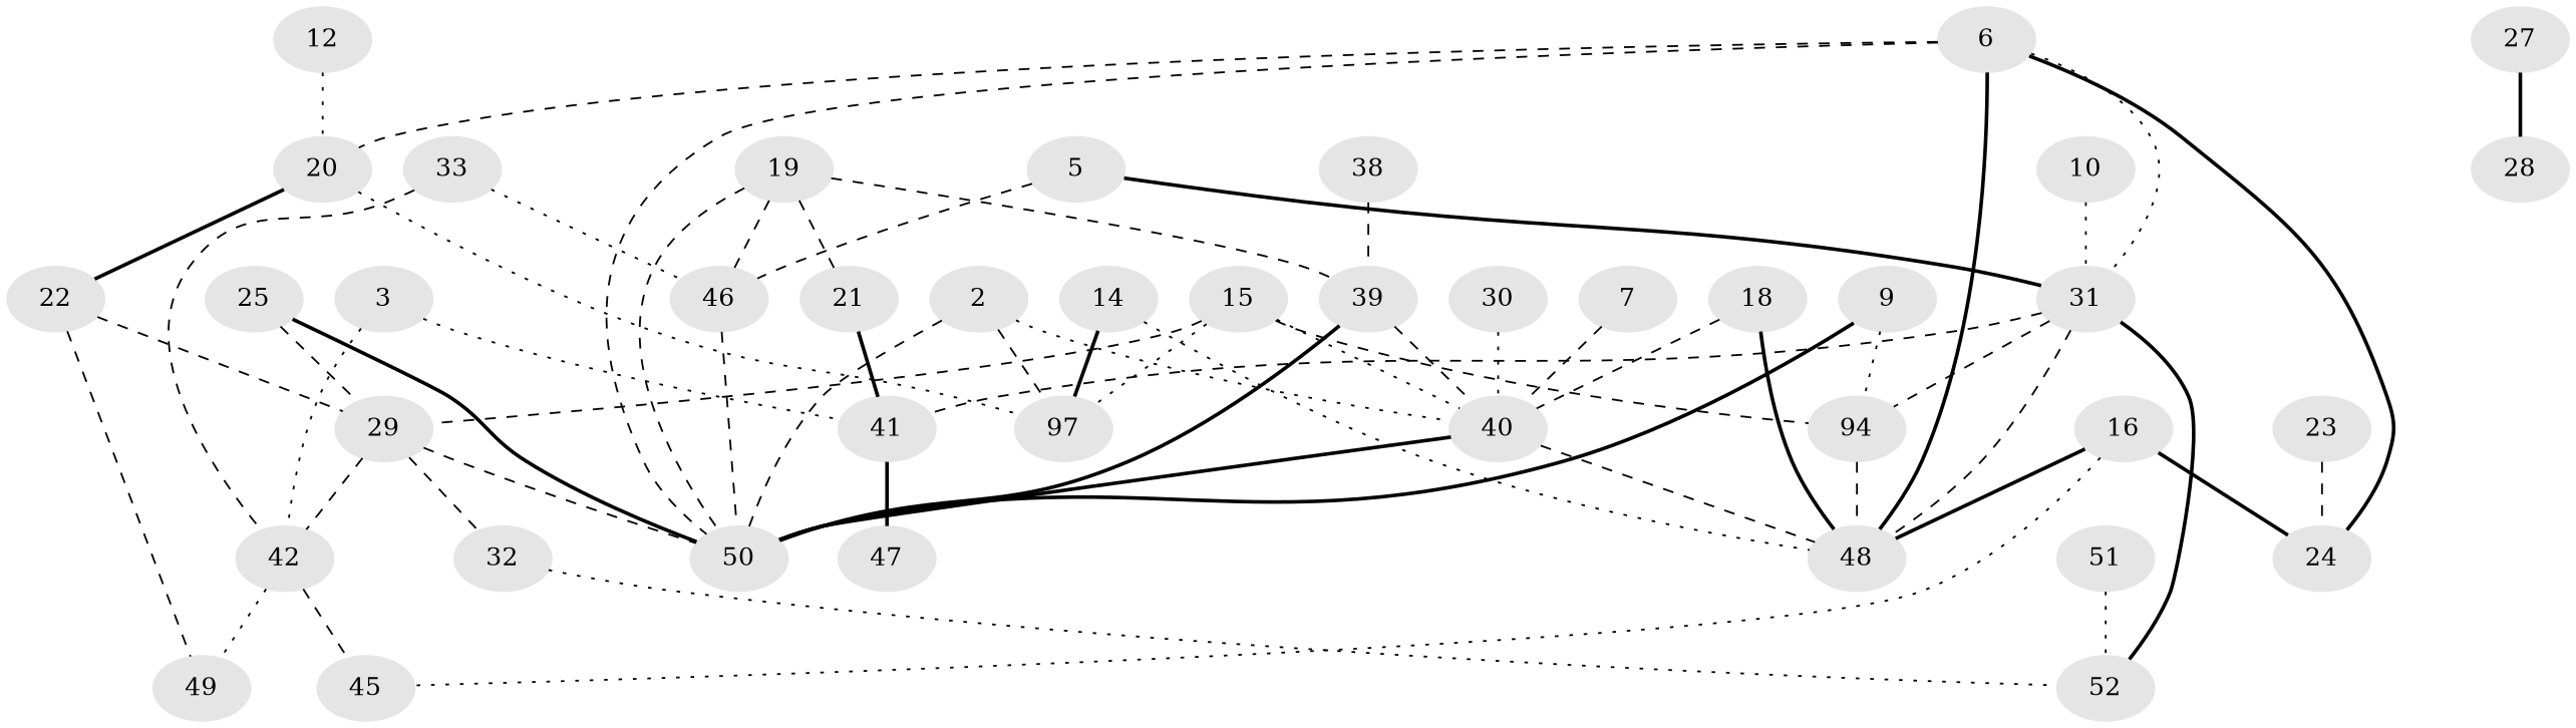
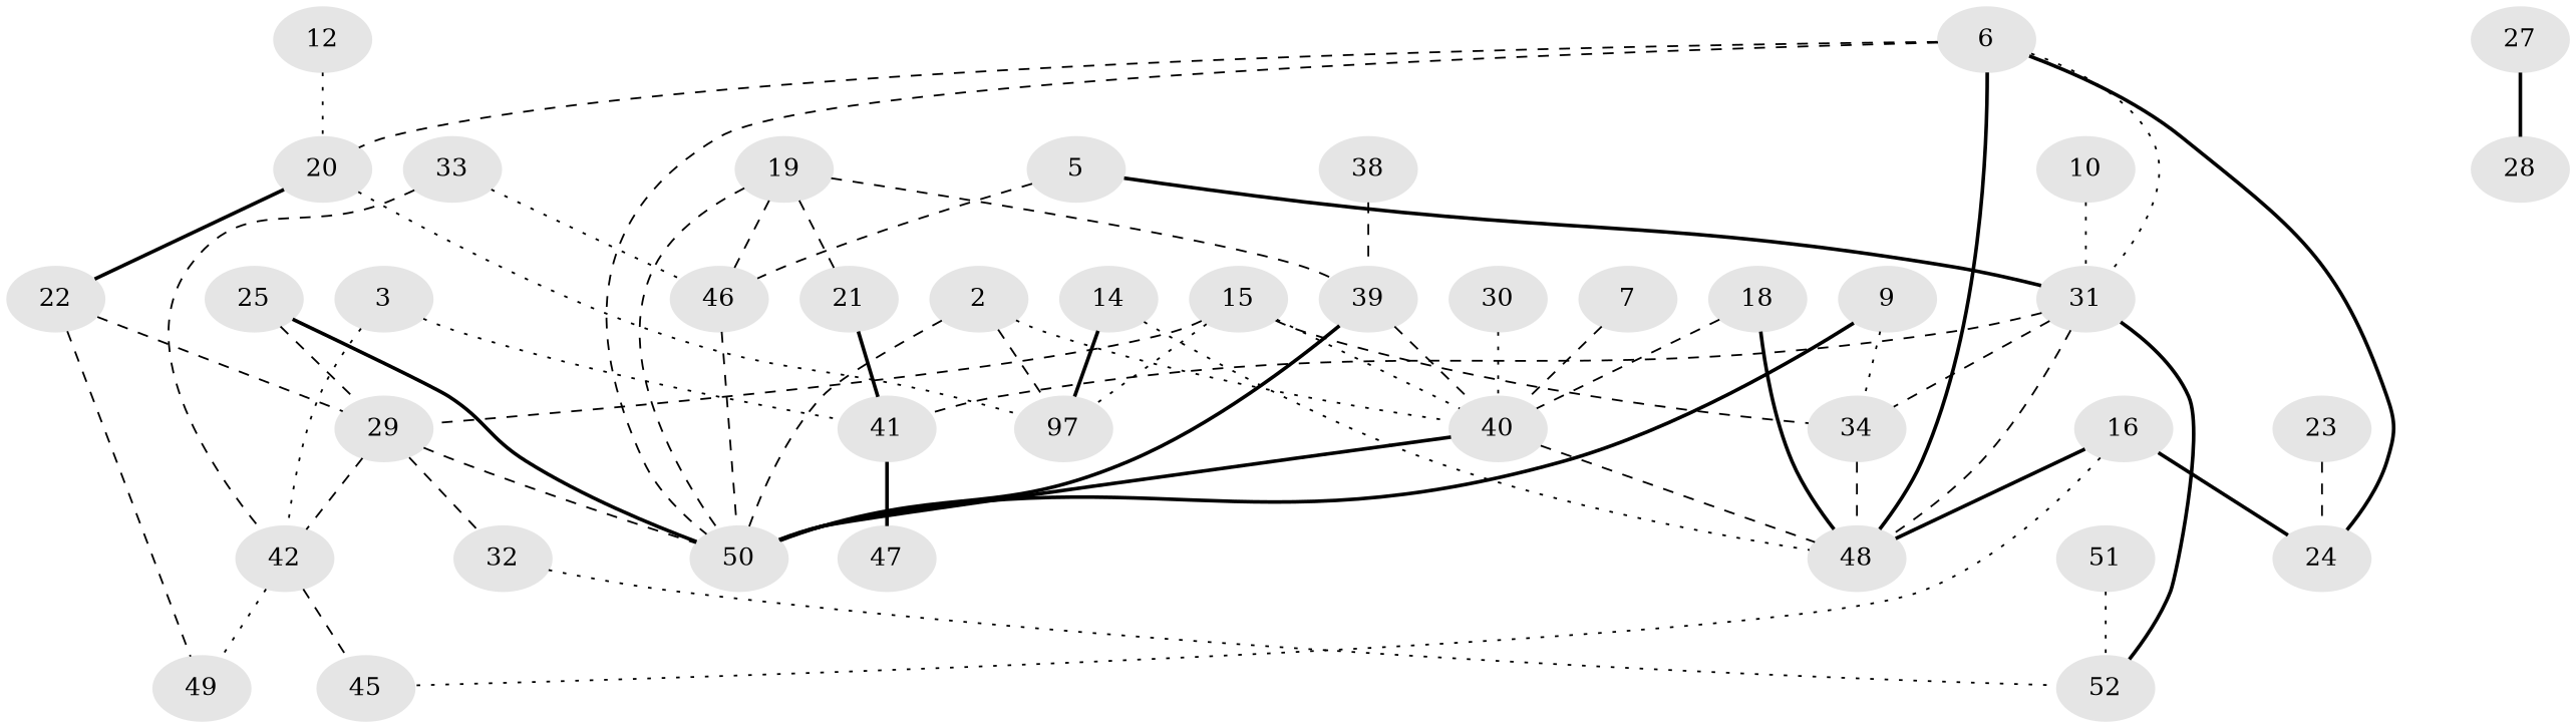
  graph {
    node [color=gray90 style=filled]
    edge [style=dashed weight=1.0]
    n1 [label=97]
    2
    40
    50
    48
    3
    41
    42
    47
    45
    49
    5
    31
    46
-   34 [label=94]
+   34
    52
    6
    20
    24
    22
    7
    9
    10
    12
    14
    15
    29
    32
    16
    18
    19
    21
    39
    23
    25
    27
    28
    30
    33
    38
    51
    2 -- n1
    2 -- 40 [style=dotted]
    2 -- 50 [weight=2.0]
    40 -- 50 [style=bold]
    40 -- 48
    3 -- 41 [style=dotted]
    3 -- 42 [style=dotted]
    41 -- 47 [style=bold weight=2.0]
    42 -- 45
    42 -- 49 [style=dotted]
    5 -- 31 [style=bold]
    5 -- 46
    31 -- 48
    31 -- 41
    31 -- 34
    31 -- 52 [style=bold]
    46 -- 50
    34 -- 48
    6 -- 50
    6 -- 48 [style=bold]
    6 -- 31 [style=dotted]
    6 -- 20
    6 -- 24 [style=bold]
    20 -- n1 [style=dotted]
    20 -- 22 [style=bold]
    22 -- 49
    22 -- 29
    7 -- 40
    9 -- 50 [style=bold]
    9 -- 34 [style=dotted]
    10 -- 31 [style=dotted]
    12 -- 20 [style=dotted]
    14 -- n1 [style=bold]
    14 -- 48 [style=dotted]
    15 -- n1 [style=dotted]
    15 -- 40 [style=dotted]
    15 -- 34
    15 -- 29 [weight=2.0]
    29 -- 50
    29 -- 42
    29 -- 32
    32 -- 52 [style=dotted]
    16 -- 48 [style=bold]
    16 -- 45 [style=dotted]
    16 -- 24 [style=bold]
    18 -- 40 [weight=2.0]
    18 -- 48 [style=bold]
    19 -- 50
    19 -- 46
    19 -- 21
    19 -- 39
    21 -- 41 [style=bold]
    39 -- 40
    39 -- 50 [style=bold]
    23 -- 24
    25 -- 50 [style=bold]
    25 -- 29
    27 -- 28 [style=bold]
    30 -- 40 [style=dotted]
    33 -- 42
    33 -- 46 [style=dotted]
    38 -- 39
    51 -- 52 [style=dotted]
  }
